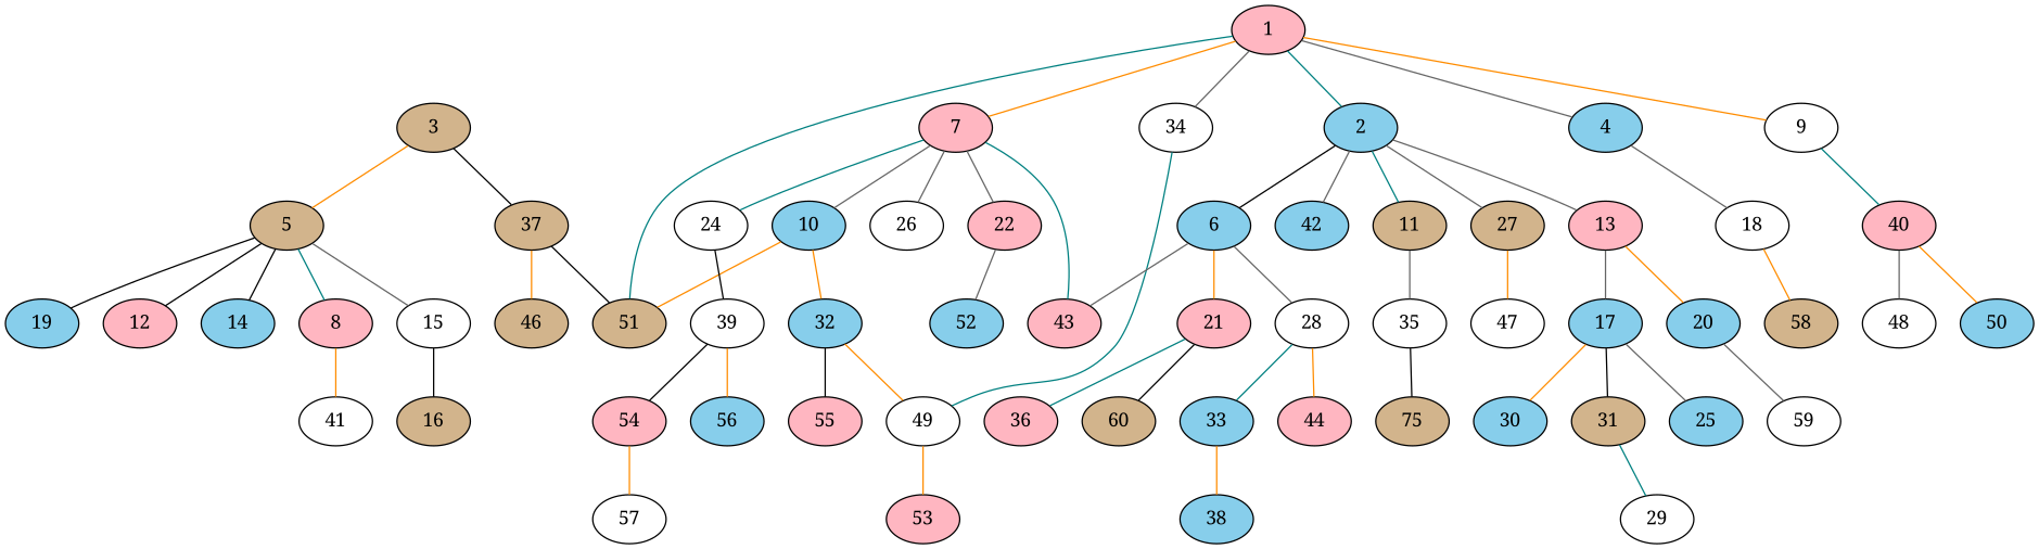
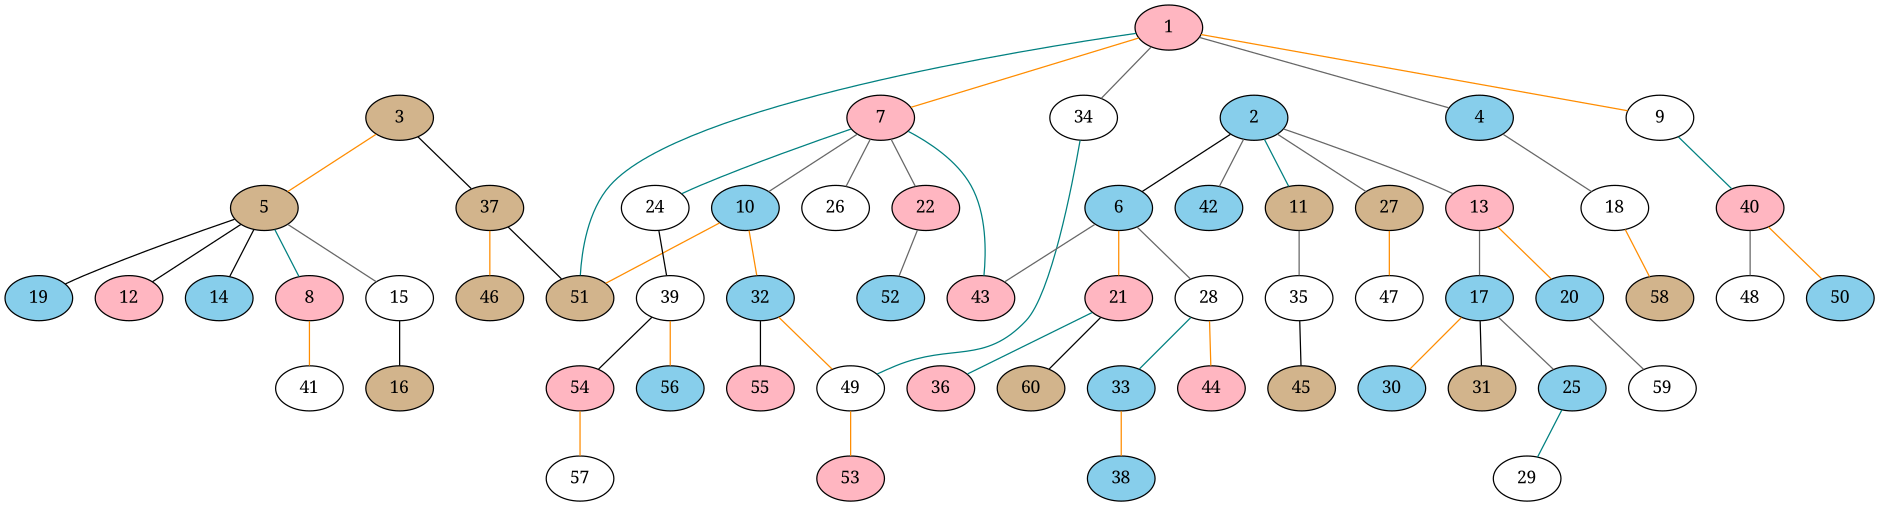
  graph {
    fontname="Noto Serif"
    node [fillcolor=skyblue fontname="Noto Serif" style=filled]
    edge [color=darkorange fontname="Noto Serif"]
    1 [fillcolor=lightpink]
    2
    4
    7 [fillcolor=lightpink]
    9 [fillcolor=white]
    34 [fillcolor=white]
    51 [fillcolor=tan]
    6
    11 [fillcolor=tan]
    13 [fillcolor=lightpink]
    27 [fillcolor=tan]
    42
    3 [fillcolor=tan]
    5 [fillcolor=tan]
    37 [fillcolor=tan]
    18 [fillcolor=white]
    43 [fillcolor=lightpink]
    10
    22 [fillcolor=lightpink]
    24 [fillcolor=white]
    26 [fillcolor=white]
    40 [fillcolor=lightpink]
    49 [fillcolor=white]
    21 [fillcolor=lightpink]
    28 [fillcolor=white]
    35 [fillcolor=white]
    17
    20
    47 [fillcolor=white]
    8 [fillcolor=lightpink]
    12 [fillcolor=lightpink]
    14
    15 [fillcolor=white]
    19
    46 [fillcolor=tan]
    58 [fillcolor=tan]
    32
    52
    39 [fillcolor=white]
    48 [fillcolor=white]
    50
    53 [fillcolor=lightpink]
    36 [fillcolor=lightpink]
    60 [fillcolor=tan]
    33
    44 [fillcolor=lightpink]
-   45 [fillcolor=tan label=75]
+   45 [fillcolor=tan]
    25
    30
    31 [fillcolor=tan]
    59 [fillcolor=white]
    41 [fillcolor=white]
    16 [fillcolor=tan]
    38
    55 [fillcolor=lightpink]
    54 [fillcolor=lightpink]
    56
    29 [fillcolor=white]
    57 [fillcolor=white]
-   1 -- 2 [color=teal]
    1 -- 4 [color=gray40]
    1 -- 7
    1 -- 9
    1 -- 34 [color=gray40]
    1 -- 51 [color=teal]
    2 -- 6 [color=black]
    2 -- 11 [color=teal]
    2 -- 13 [color=gray40]
    2 -- 27 [color=gray40]
    2 -- 42 [color=gray40]
    4 -- 18 [color=gray40]
    7 -- 43 [color=teal]
    7 -- 10 [color=gray40]
    7 -- 22 [color=gray40]
    7 -- 24 [color=teal]
    7 -- 26 [color=gray40]
    9 -- 40 [color=teal]
    34 -- 49 [color=teal]
    6 -- 43 [color=gray40]
    6 -- 21
    6 -- 28 [color=gray40]
    11 -- 35 [color=gray40]
    13 -- 17 [color=gray40]
    13 -- 20
    27 -- 47
    3 -- 5
    3 -- 37 [color=black]
    5 -- 8 [color=teal]
    5 -- 12 [color=black]
    5 -- 14 [color=black]
    5 -- 15 [color=gray40]
    5 -- 19 [color=black]
    37 -- 51 [color=black]
    37 -- 46
    18 -- 58
    10 -- 51
    10 -- 32
    22 -- 52 [color=gray40]
    24 -- 39 [color=black]
    40 -- 48 [color=gray40]
    40 -- 50
    49 -- 53
    21 -- 36 [color=teal]
    21 -- 60 [color=black]
    28 -- 33 [color=teal]
    28 -- 44
    35 -- 45 [color=black]
    17 -- 25 [color=gray40]
    17 -- 30
    17 -- 31 [color=black]
    20 -- 59 [color=gray40]
    8 -- 41
    15 -- 16 [color=black]
    32 -- 49
    32 -- 55 [color=black]
    39 -- 54 [color=black]
    39 -- 56
    33 -- 38
-   31 -- 29 [color=teal]
+   25 -- 29 [color=teal]
    54 -- 57
  }
